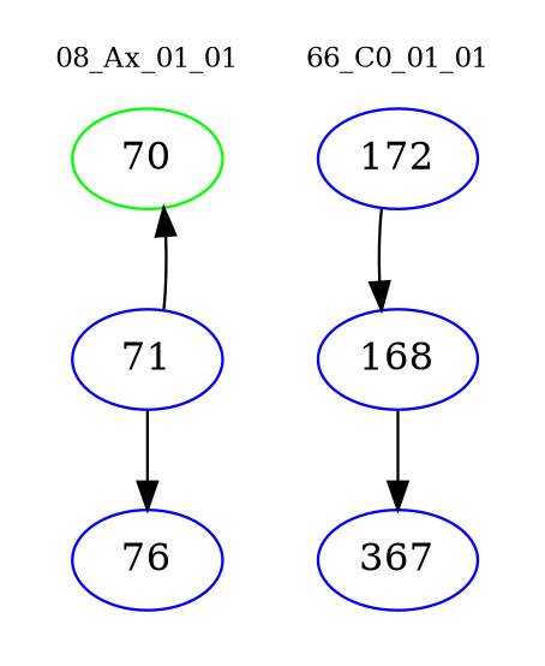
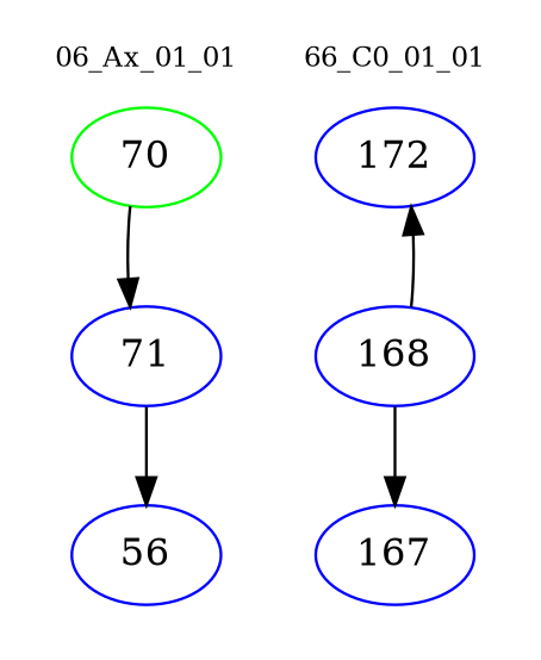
  digraph {
    node [color=blue]
    edge [color=black]
    n1 [color=green label=70]
    n2 [label=71]
-   n3 [label=76]
+   n3 [label=56]
    n4 [label=172]
    n5 [label=168]
-   n6 [label=367]
+   n6 [label=167]
    subgraph cluster_1 {
      color=white
      fontsize=10
-     label="08_Ax_01_01"
+     label="06_Ax_01_01"
      n1
      n2
      n3
    }
    subgraph cluster_2 {
      color=white
      fontsize=10
      label="66_C0_01_01"
      n4
      n5
      n6
    }
-   n2 -> n1
+   n1 -> n2
    n2 -> n3
-   n4 -> n5
+   n5 -> n4
    n5 -> n6
  }
